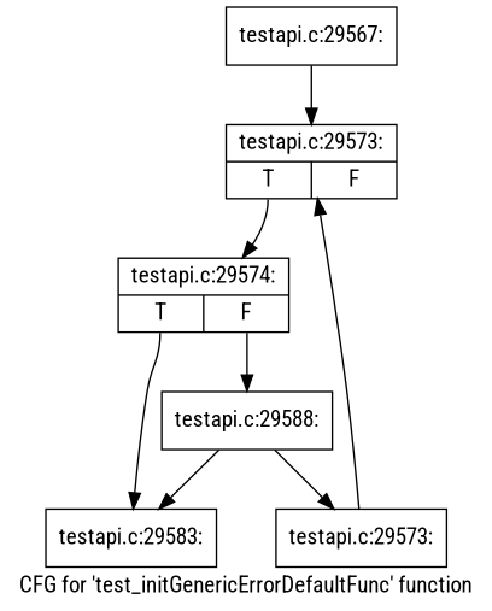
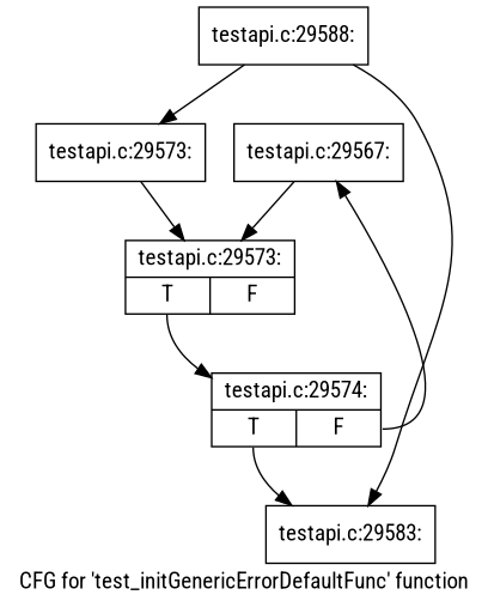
  digraph {
    fontname="Roboto Condensed"
    label="CFG for 'test_initGenericErrorDefaultFunc' function"
    node [fontname="Roboto Condensed" shape=record]
    edge [fontname="Roboto Condensed"]
    n1 [label="{testapi.c:29567:}"]
    n2 [label="{testapi.c:29573:|{<s0>T|<s1>F}}"]
    n3 [label="{testapi.c:29574:|{<s0>T|<s1>F}}"]
    n4 [label="{testapi.c:29583:}"]
    n5 [label="{testapi.c:29588:}"]
    n6 [label="{testapi.c:29573:}"]
    n1 -> n2
    n2 -> n3 [tailport=s0]
    n3 -> n4 [tailport=s0]
-   n3 -> n5 [tailport=s1]
+   n3 -> n1 [tailport=s1]
    n5 -> n4
    n5 -> n6
    n6 -> n2
  }
